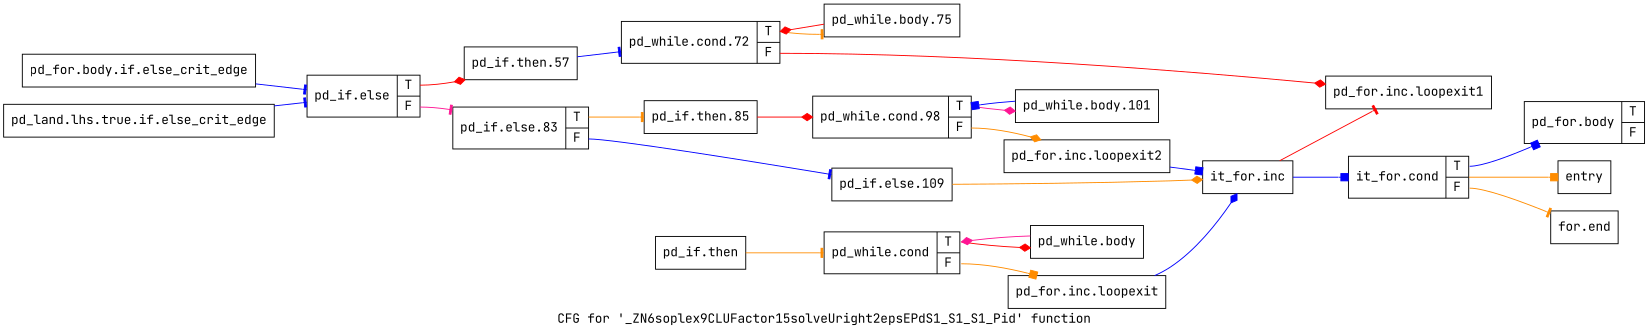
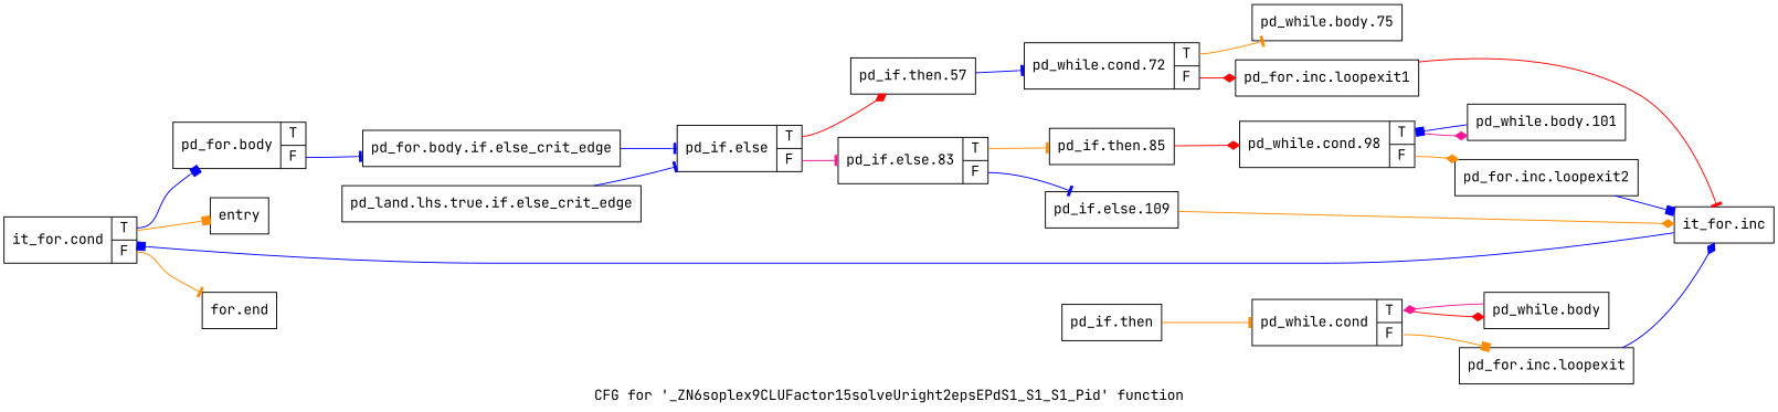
  digraph {
    fontname="JetBrains Mono"
    label="CFG for '_ZN6soplex9CLUFactor15solveUright2epsEPdS1_S1_S1_Pid' function"
    rankdir=LR
    node [fontname="JetBrains Mono" shape=record]
    edge [arrowhead=tee color=blue fontname="JetBrains Mono"]
    n1 [label="{entry}"]
    n2 [label="{it_for.cond|{<s0>T|<s1>F}}"]
    n3 [label="{pd_for.body|{<s0>T|<s1>F}}"]
    n4 [label="{for.end}"]
    n5 [label="{pd_for.body.if.else_crit_edge}"]
    n6 [label="{pd_if.else|{<s0>T|<s1>F}}"]
    n7 [label="{pd_if.then}"]
    n8 [label="{pd_while.cond|{<s0>T|<s1>F}}"]
    n9 [label="{pd_land.lhs.true.if.else_crit_edge}"]
    n10 [label="{pd_if.then.57}"]
    n11 [label="{pd_if.else.83|{<s0>T|<s1>F}}"]
    n12 [label="{pd_while.cond.72|{<s0>T|<s1>F}}"]
    n13 [label="{pd_if.then.85}"]
    n14 [label="{pd_if.else.109}"]
    n15 [label="{pd_while.body}"]
    n16 [label="{pd_for.inc.loopexit}"]
    n17 [label="{it_for.inc}"]
    n18 [label="{pd_while.body.75}"]
    n19 [label="{pd_for.inc.loopexit1}"]
    n20 [label="{pd_while.cond.98|{<s0>T|<s1>F}}"]
    n21 [label="{pd_while.body.101}"]
    n22 [label="{pd_for.inc.loopexit2}"]
    n2 -> n1 [arrowhead=box color=darkorange]
    n2 -> n3 [arrowhead=box tailport=s0]
    n2 -> n4 [color=darkorange tailport=s1]
+   n3 -> n5 [tailport=s1]
    n5 -> n6
    n6 -> n10 [arrowhead=diamond color=red tailport=s0]
    n6 -> n11 [color=deeppink tailport=s1]
    n7 -> n8 [color=darkorange]
    n8 -> n15 [arrowhead=diamond color=red tailport=s0]
    n8 -> n16 [arrowhead=box color=darkorange tailport=s1]
    n9 -> n6
    n10 -> n12
    n11 -> n13 [color=darkorange tailport=s0]
    n11 -> n14 [tailport=s1]
    n12 -> n18 [color=darkorange tailport=s0]
    n12 -> n19 [arrowhead=diamond color=red tailport=s1]
    n13 -> n20 [arrowhead=diamond color=red]
    n14 -> n17 [arrowhead=diamond color=darkorange]
    n15 -> n8 [arrowhead=diamond color=deeppink]
    n16 -> n17 [arrowhead=diamond]
    n17 -> n2 [arrowhead=box]
-   n18 -> n12 [arrowhead=diamond color=red]
-   n17 -> n19 [color=red]
+   n19 -> n17 [color=red]
    n20 -> n21 [arrowhead=diamond color=deeppink tailport=s0]
    n20 -> n22 [arrowhead=diamond color=darkorange tailport=s1]
    n21 -> n20 [arrowhead=box]
    n22 -> n17 [arrowhead=box]
  }
